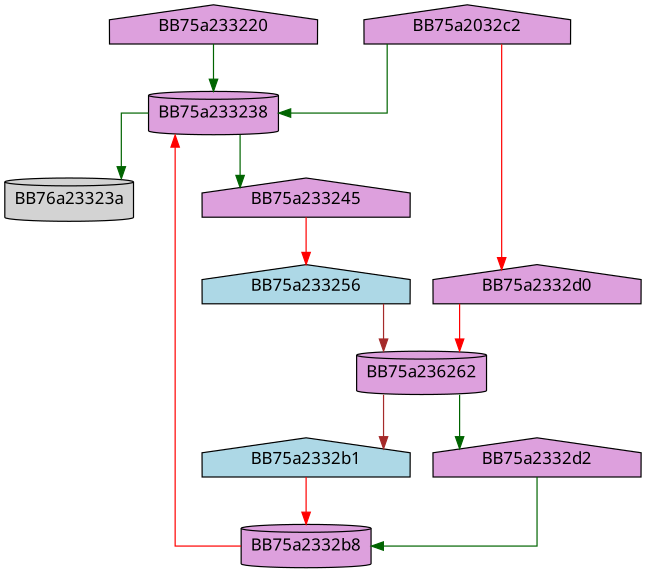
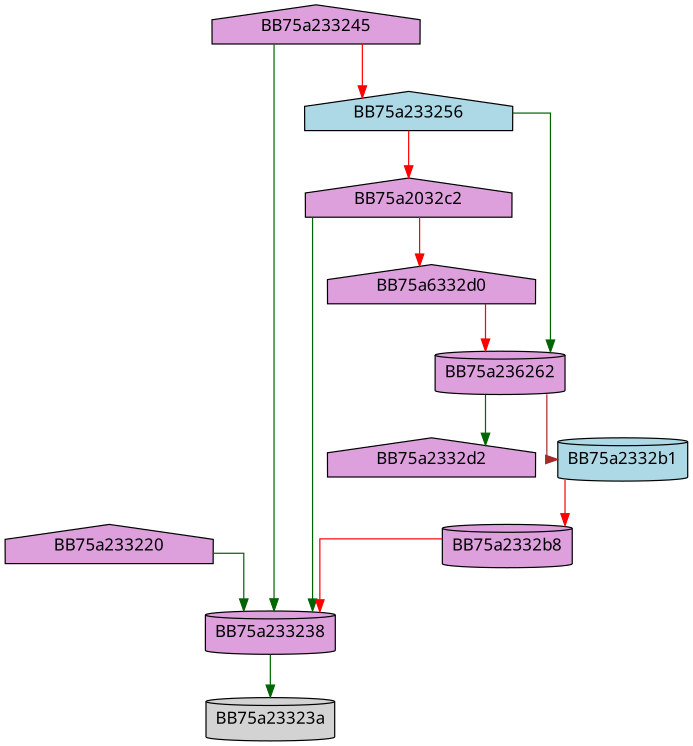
  digraph {
    fontname="Noto Sans"
    splines=ortho
    node [fillcolor=plum fontname="Noto Sans" shape=house style=filled]
    edge [color=darkgreen fontname="Noto Sans"]
    BB75a233238 [shape=cylinder]
    BB75a233220
    BB75a233245
    BB75a233256 [fillcolor=lightblue]
-   BB75a23323a [fillcolor=lightgrey shape=cylinder label=BB76a23323a]
+   BB75a23323a [fillcolor=lightgrey shape=cylinder]
    n6 [label=BB75a2032c2]
    n7 [label=BB75a236262 shape=cylinder]
-   BB75a2332d0
+   BB75a2332d0 [label=BB75a6332d0]
    BB75a2332d2
-   BB75a2332b1 [fillcolor=lightblue]
+   BB75a2332b1 [fillcolor=lightblue shape=cylinder]
    BB75a2332b8 [shape=cylinder]
    BB75a233238 -> BB75a23323a
    BB75a233220 -> BB75a233238
-   BB75a233238 -> BB75a233245
+   BB75a233245 -> BB75a233238
    BB75a233245 -> BB75a233256 [color=red]
-   BB75a233256 -> n7 [color=brown]
+   BB75a233256 -> n6 [color=red]
+   BB75a233256 -> n7
    n6 -> BB75a233238
    n6 -> BB75a2332d0 [color=red]
    n7 -> BB75a2332d2
    n7 -> BB75a2332b1 [color=brown]
    BB75a2332d0 -> n7 [color=red]
-   BB75a2332d2 -> BB75a2332b8
    BB75a2332b1 -> BB75a2332b8 [color=red]
    BB75a2332b8 -> BB75a233238 [color=red]
  }
